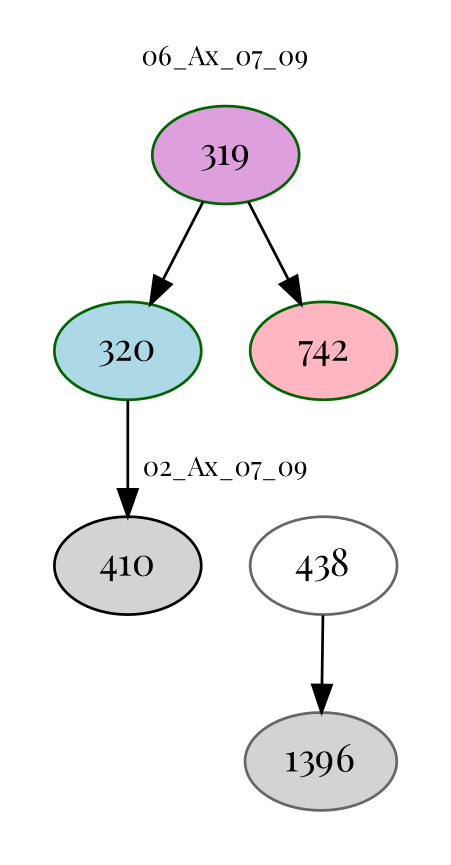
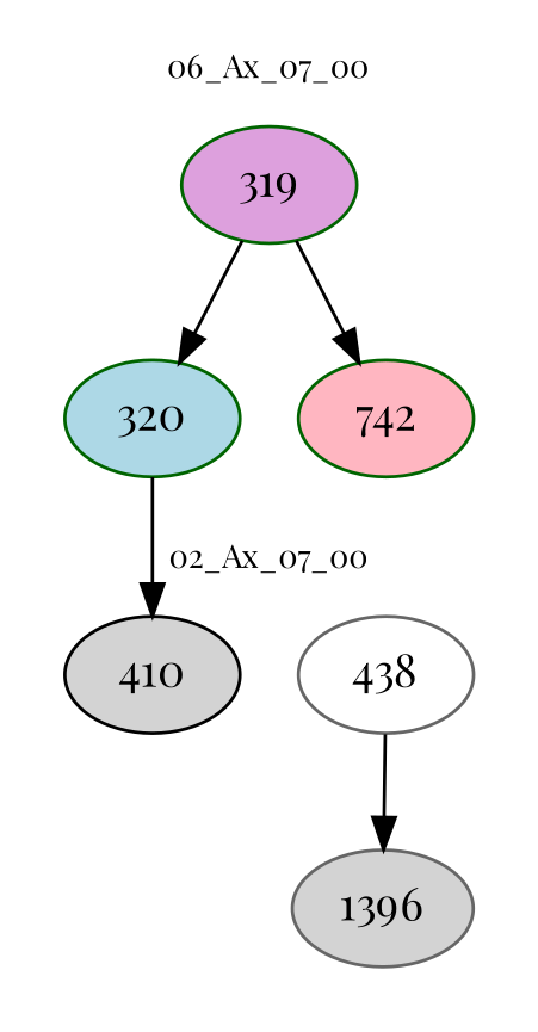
  digraph {
    fontname="Playfair Display"
    node [color=darkgreen fillcolor=lightgrey fontname="Playfair Display" style=filled]
    edge [color=black fontname="Playfair Display"]
    n1 [color=gray40 fillcolor=white label=438]
    n2 [color=black label=410]
    n3 [color=gray40 label=1396]
    n4 [fillcolor=plum label=319]
    n5 [fillcolor=lightblue label=320]
    n6 [fillcolor=lightpink label=742]
    subgraph cluster_1 {
      color=white
      fontsize=10
-     label="02_Ax_07_09"
+     label="02_Ax_07_00"
      n1
      n2
      n3
    }
    subgraph cluster_2 {
      color=white
      fontsize=10
-     label="06_Ax_07_09"
+     label="06_Ax_07_00"
      n4
      n5
      n6
    }
    n1 -> n3
    n4 -> n5
    n4 -> n6
    n5 -> n2
  }
